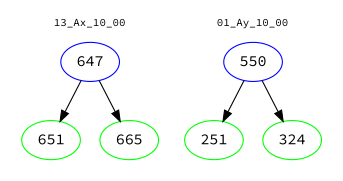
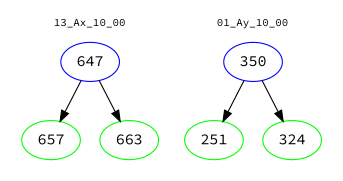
  digraph {
    fontname="Source Code Pro"
    node [color=green fontname="Source Code Pro"]
    edge [color=black fontname="Source Code Pro"]
    n1 [color=blue label=647]
-   n2 [label=651]
-   n3 [label=665]
-   n4 [color=blue label=550]
+   n2 [label=657]
+   n3 [label=663]
+   n4 [color=blue label=350]
    n5 [label=251]
    n6 [label=324]
    subgraph cluster_1 {
      color=white
      fontsize=10
      label="13_Ax_10_00"
      n1
      n2
      n3
    }
    subgraph cluster_2 {
      color=white
      fontsize=10
      label="01_Ay_10_00"
      n4
      n5
      n6
    }
    n1 -> n2
    n1 -> n3
    n4 -> n5
    n4 -> n6
  }
